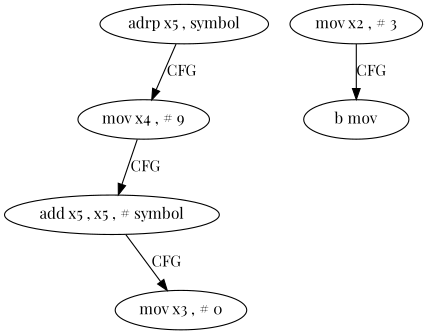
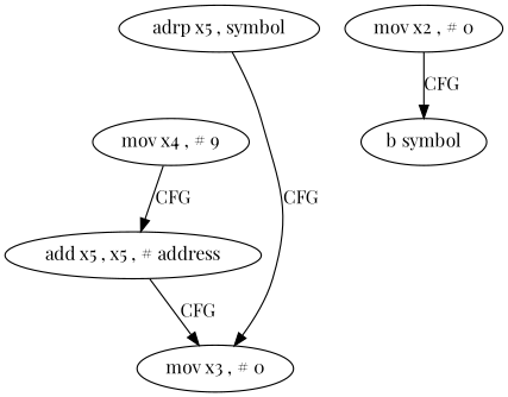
  digraph {
    fontname="Playfair Display"
    node [fontname="Playfair Display"]
    edge [fontname="Playfair Display"]
    n1 [label="adrp x5 , symbol"]
    n2 [label="mov x4 , # 9"]
-   n3 [label="add x5 , x5 , # symbol"]
+   n3 [label="add x5 , x5 , # address"]
    n4 [label="mov x3 , # 0"]
-   n5 [label="mov x2 , # 3"]
-   n6 [label="b mov"]
-   n1 -> n2 [label=CFG]
+   n5 [label="mov x2 , # 0"]
+   n6 [label="b symbol"]
+   n1 -> n4 [label=CFG]
    n2 -> n3 [label=CFG]
    n3 -> n4 [label=CFG]
    n5 -> n6 [label=CFG]
  }
